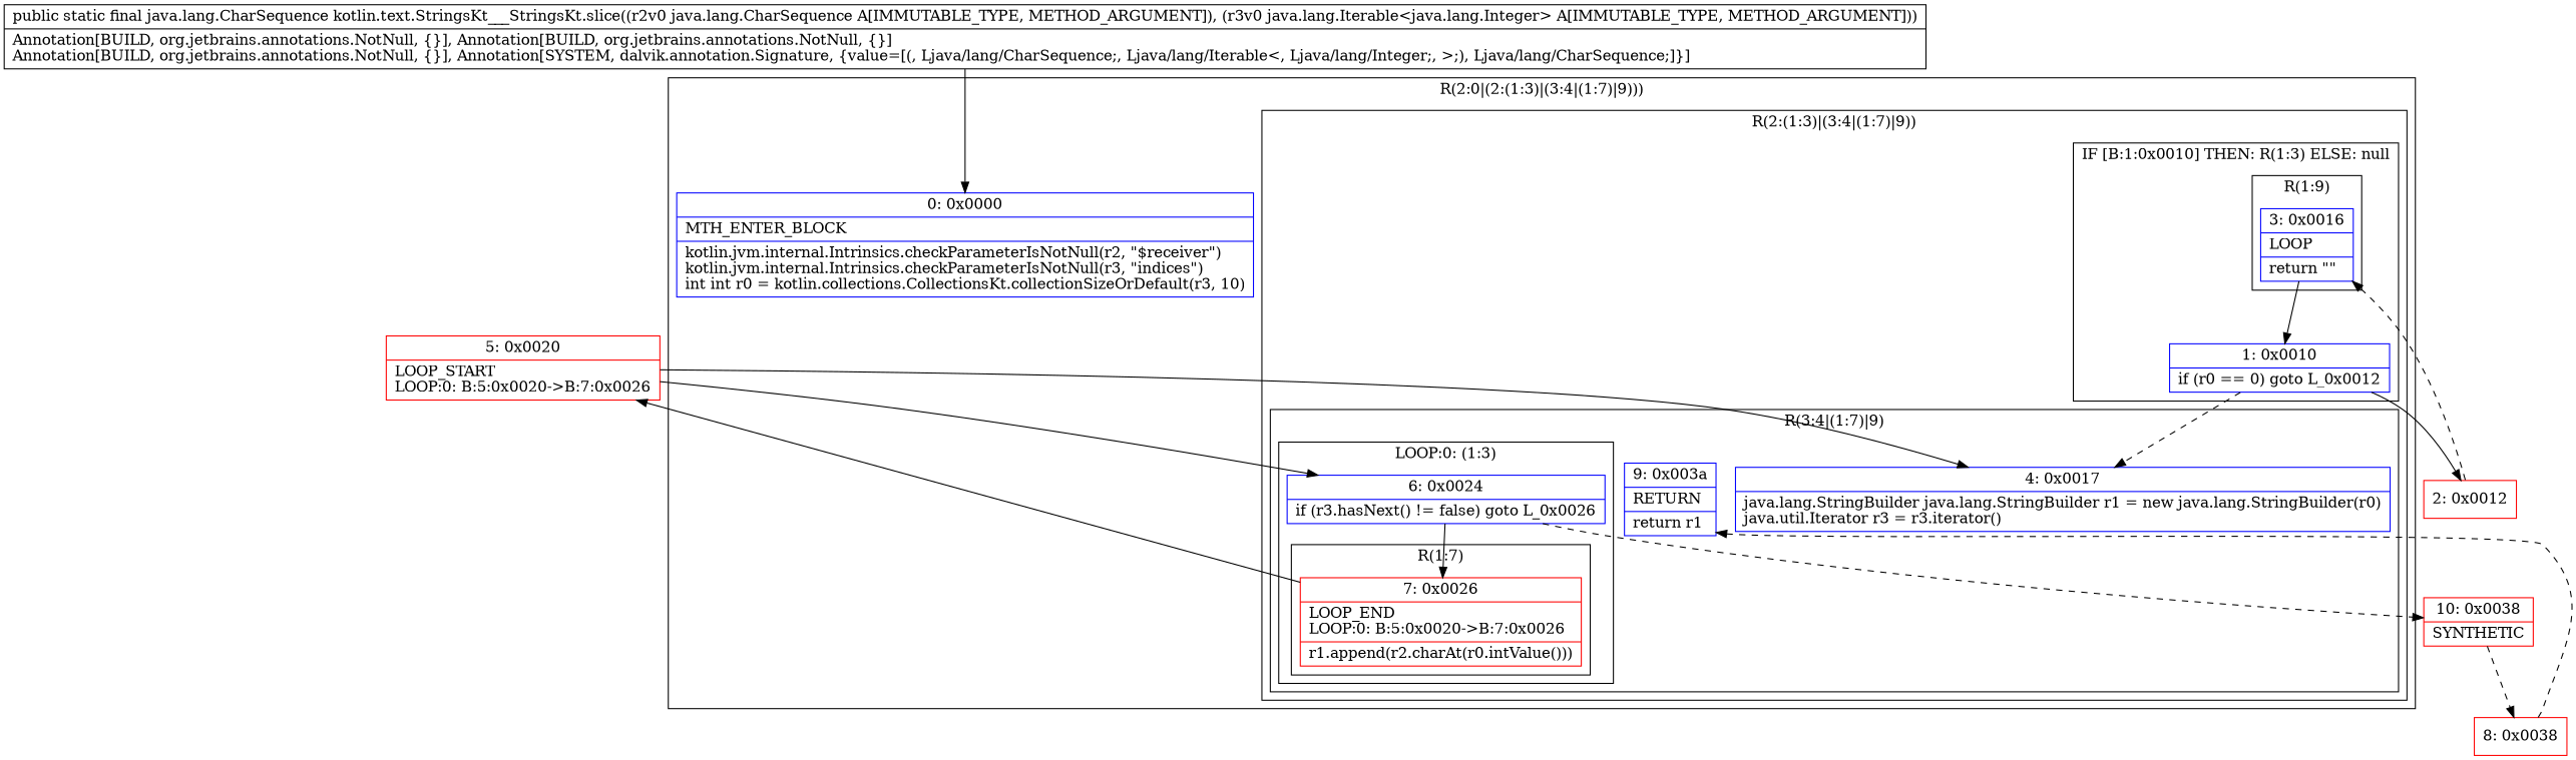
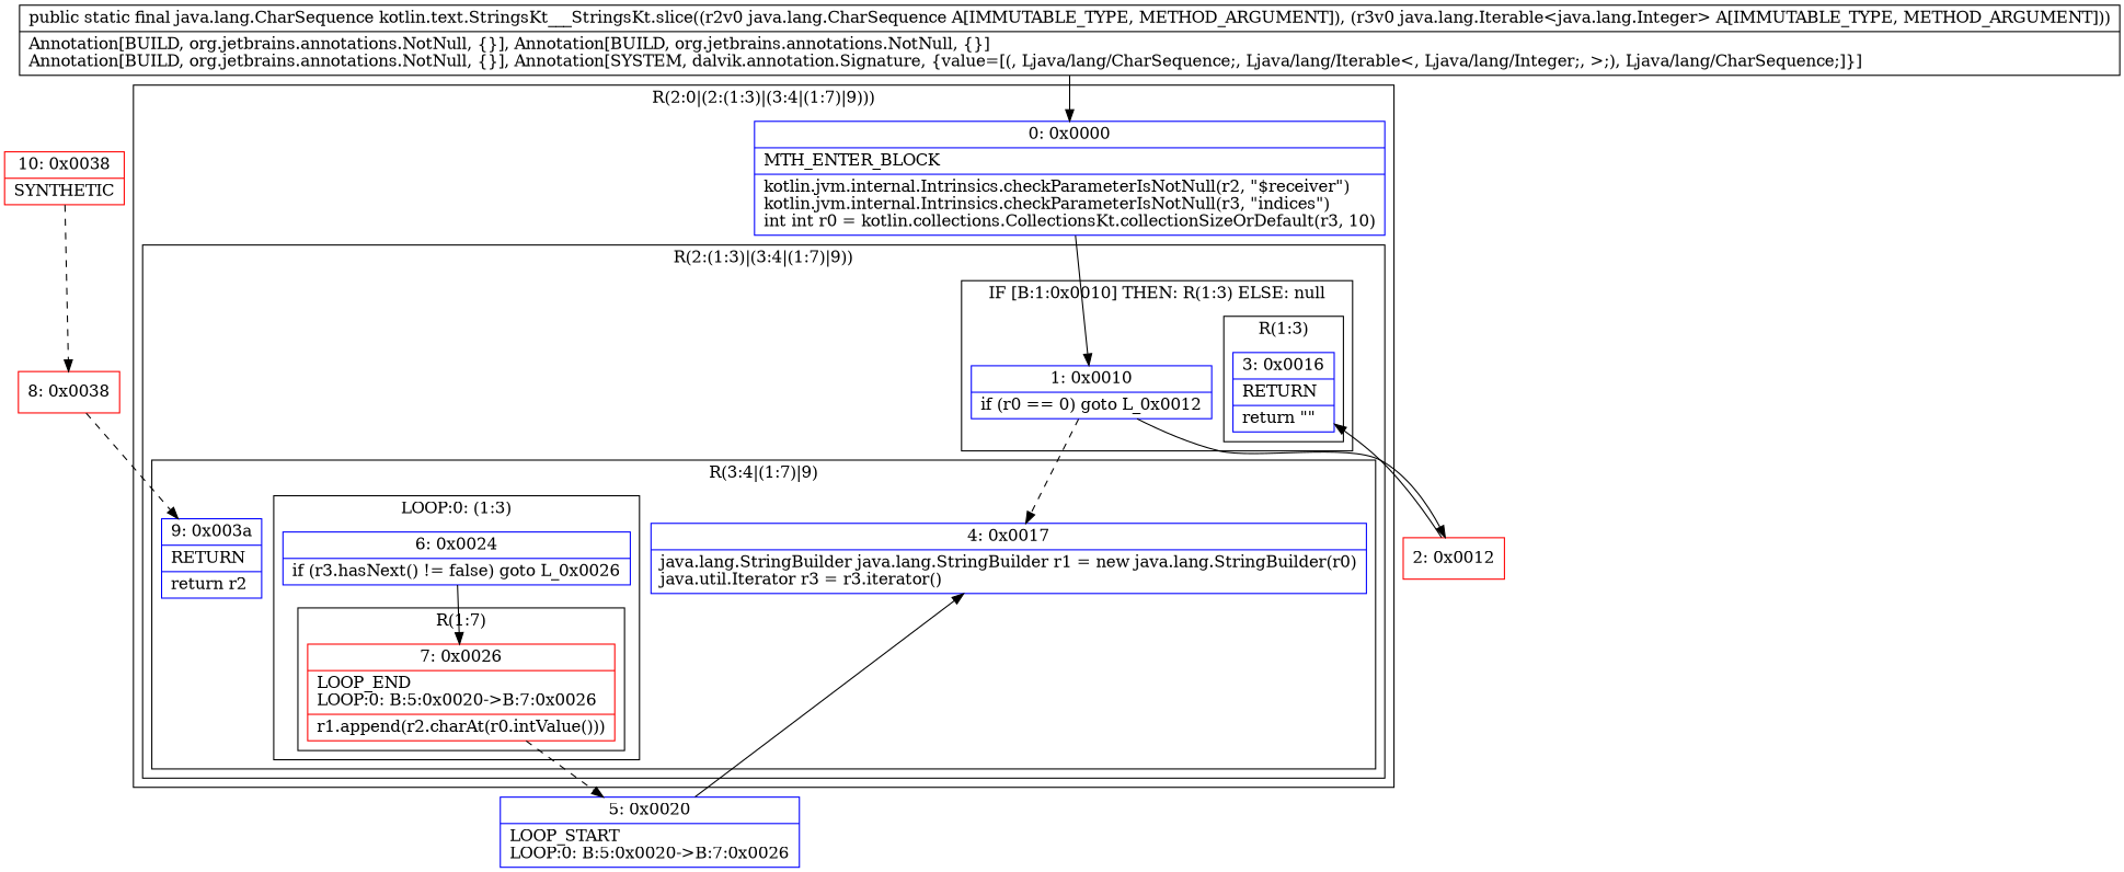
  digraph {
    fontname="DejaVu Serif"
    node [color=blue fontname="DejaVu Serif" shape=record]
    edge [fontname="DejaVu Serif"]
-   n1 [label="{3\:\ 0x0016|LOOP\l|return \"\"\l}"]
+   n1 [label="{3\:\ 0x0016|RETURN\l|return \"\"\l}"]
    n2 [label="{1\:\ 0x0010|if (r0 == 0) goto L_0x0012\l}"]
    n3 [color=red label="{7\:\ 0x0026|LOOP_END\lLOOP:0: B:5:0x0020\-\>B:7:0x0026\l|r1.append(r2.charAt(r0.intValue()))\l}"]
    n4 [label="{6\:\ 0x0024|if (r3.hasNext() != false) goto L_0x0026\l}"]
    n5 [label="{4\:\ 0x0017|java.lang.StringBuilder java.lang.StringBuilder r1 = new java.lang.StringBuilder(r0)\ljava.util.Iterator r3 = r3.iterator()\l}"]
-   n6 [label="{9\:\ 0x003a|RETURN\l|return r1\l}"]
+   n6 [label="{9\:\ 0x003a|RETURN\l|return r2\l}"]
    n7 [label="{0\:\ 0x0000|MTH_ENTER_BLOCK\l|kotlin.jvm.internal.Intrinsics.checkParameterIsNotNull(r2, \"$receiver\")\lkotlin.jvm.internal.Intrinsics.checkParameterIsNotNull(r3, \"indices\")\lint int r0 = kotlin.collections.CollectionsKt.collectionSizeOrDefault(r3, 10)\l}"]
    n8 [color=red label="{2\:\ 0x0012}"]
-   n9 [color=red label="{5\:\ 0x0020|LOOP_START\lLOOP:0: B:5:0x0020\-\>B:7:0x0026\l}"]
+   n9 [label="{5\:\ 0x0020|LOOP_START\lLOOP:0: B:5:0x0020\-\>B:7:0x0026\l}"]
    n10 [color=red label="{10\:\ 0x0038|SYNTHETIC\l}"]
    n11 [color=red label="{8\:\ 0x0038}"]
    n12 [label="{public static final java.lang.CharSequence kotlin.text.StringsKt___StringsKt.slice((r2v0 java.lang.CharSequence A[IMMUTABLE_TYPE, METHOD_ARGUMENT]), (r3v0 java.lang.Iterable\<java.lang.Integer\> A[IMMUTABLE_TYPE, METHOD_ARGUMENT]))  | Annotation[BUILD, org.jetbrains.annotations.NotNull, \{\}], Annotation[BUILD, org.jetbrains.annotations.NotNull, \{\}]\lAnnotation[BUILD, org.jetbrains.annotations.NotNull, \{\}], Annotation[SYSTEM, dalvik.annotation.Signature, \{value=[(, Ljava\/lang\/CharSequence;, Ljava\/lang\/Iterable\<, Ljava\/lang\/Integer;, \>;), Ljava\/lang\/CharSequence;]\}]\l}" color=""]
    subgraph cluster_1 {
      label="R(2:0|(2:(1:3)|(3:4|(1:7)|9)))"
      n7
      subgraph cluster_2 {
        label="R(2:(1:3)|(3:4|(1:7)|9))"
        subgraph cluster_3 {
          label="IF [B:1:0x0010] THEN: R(1:3) ELSE: null"
          n2
          subgraph cluster_4 {
-           label="R(1:9)"
+           label="R(1:3)"
            n1
          }
        }
        subgraph cluster_5 {
          label="R(3:4|(1:7)|9)"
          n5
          n6
          subgraph cluster_6 {
            label="LOOP:0: (1:3)"
            n4
            subgraph cluster_7 {
              label="R(1:7)"
              n3
            }
          }
        }
      }
    }
    n2 -> n5 [style=dashed]
    n2 -> n8
-   n3 -> n9
+   n3 -> n9 [style=dashed]
    n4 -> n3
-   n4 -> n10 [style=dashed]
-   n1 -> n2
-   n8 -> n1 [style=dashed]
-   n9 -> n4
+   n7 -> n2
+   n8 -> n1
    n9 -> n5
    n10 -> n11 [style=dashed]
    n11 -> n6 [style=dashed]
    n12 -> n7
  }
